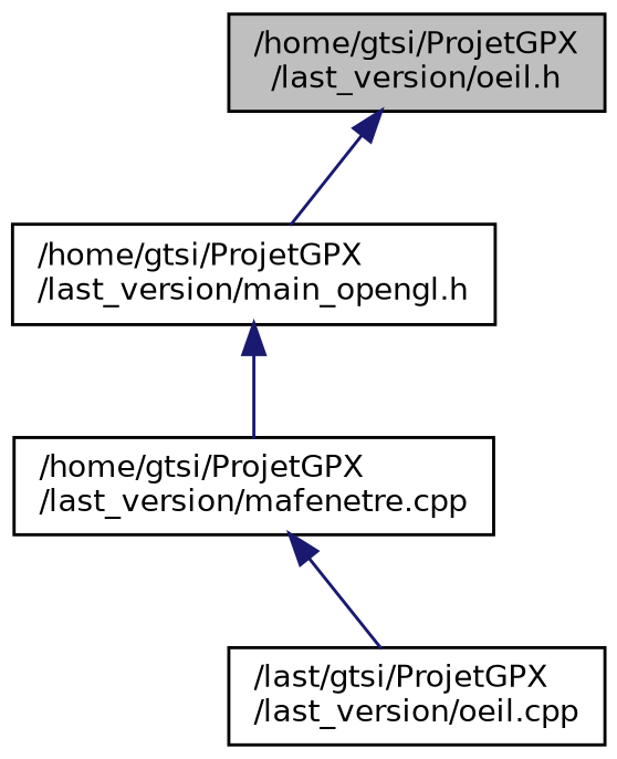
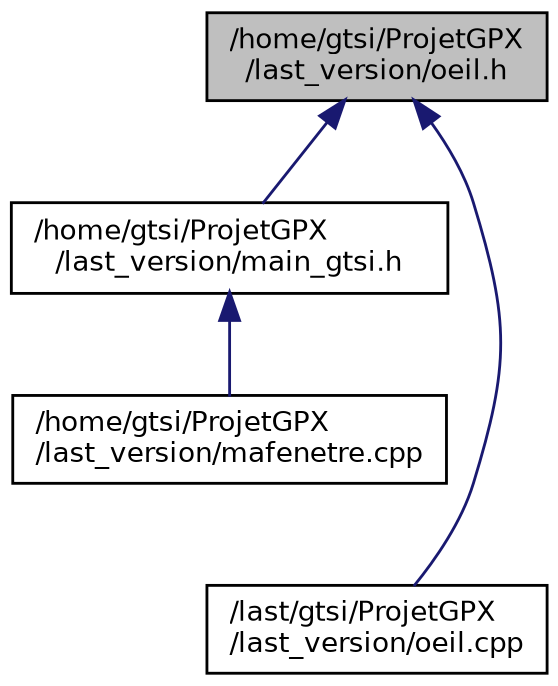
  digraph {
    node [color=black fillcolor=white fontname=Helvetica fontsize=10 shape=record style=filled]
    edge [color=midnightblue dir=back fontname=Helvetica fontsize=10 labelfontname=Helvetica labelfontsize=10 style=solid]
    n1 [fillcolor=grey75 fontcolor=black height=0.2 label="/home/gtsi/ProjetGPX\l/last_version/oeil.h" width=0.4]
-   n2 [height=0.2 label="/home/gtsi/ProjetGPX\l/last_version/main_opengl.h" width=0.4]
+   n2 [height=0.2 label="/home/gtsi/ProjetGPX\l/last_version/main_gtsi.h" width=0.4]
    n3 [height=0.2 label="/last/gtsi/ProjetGPX\l/last_version/oeil.cpp" width=0.4]
    n4 [height=0.2 label="/home/gtsi/ProjetGPX\l/last_version/mafenetre.cpp" width=0.4]
    n1 -> n2
-   n4 -> n3
+   n1 -> n3
    n2 -> n4
  }
